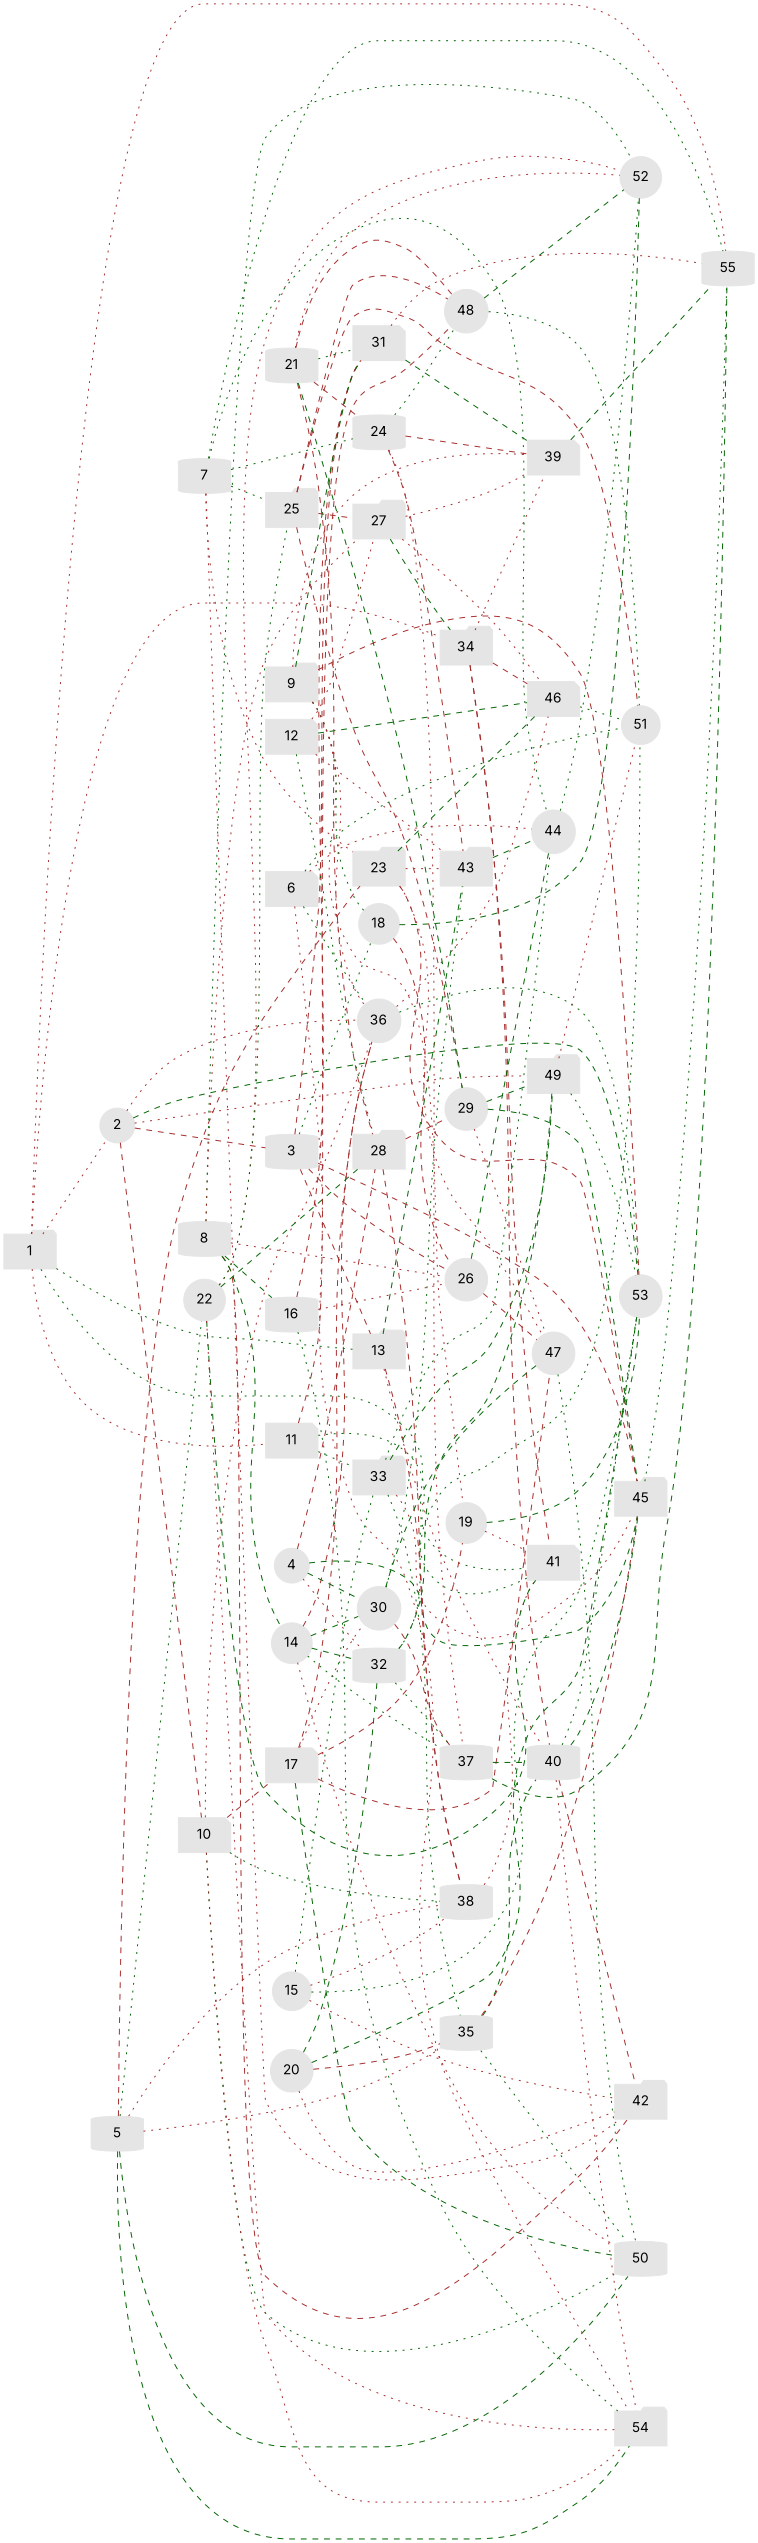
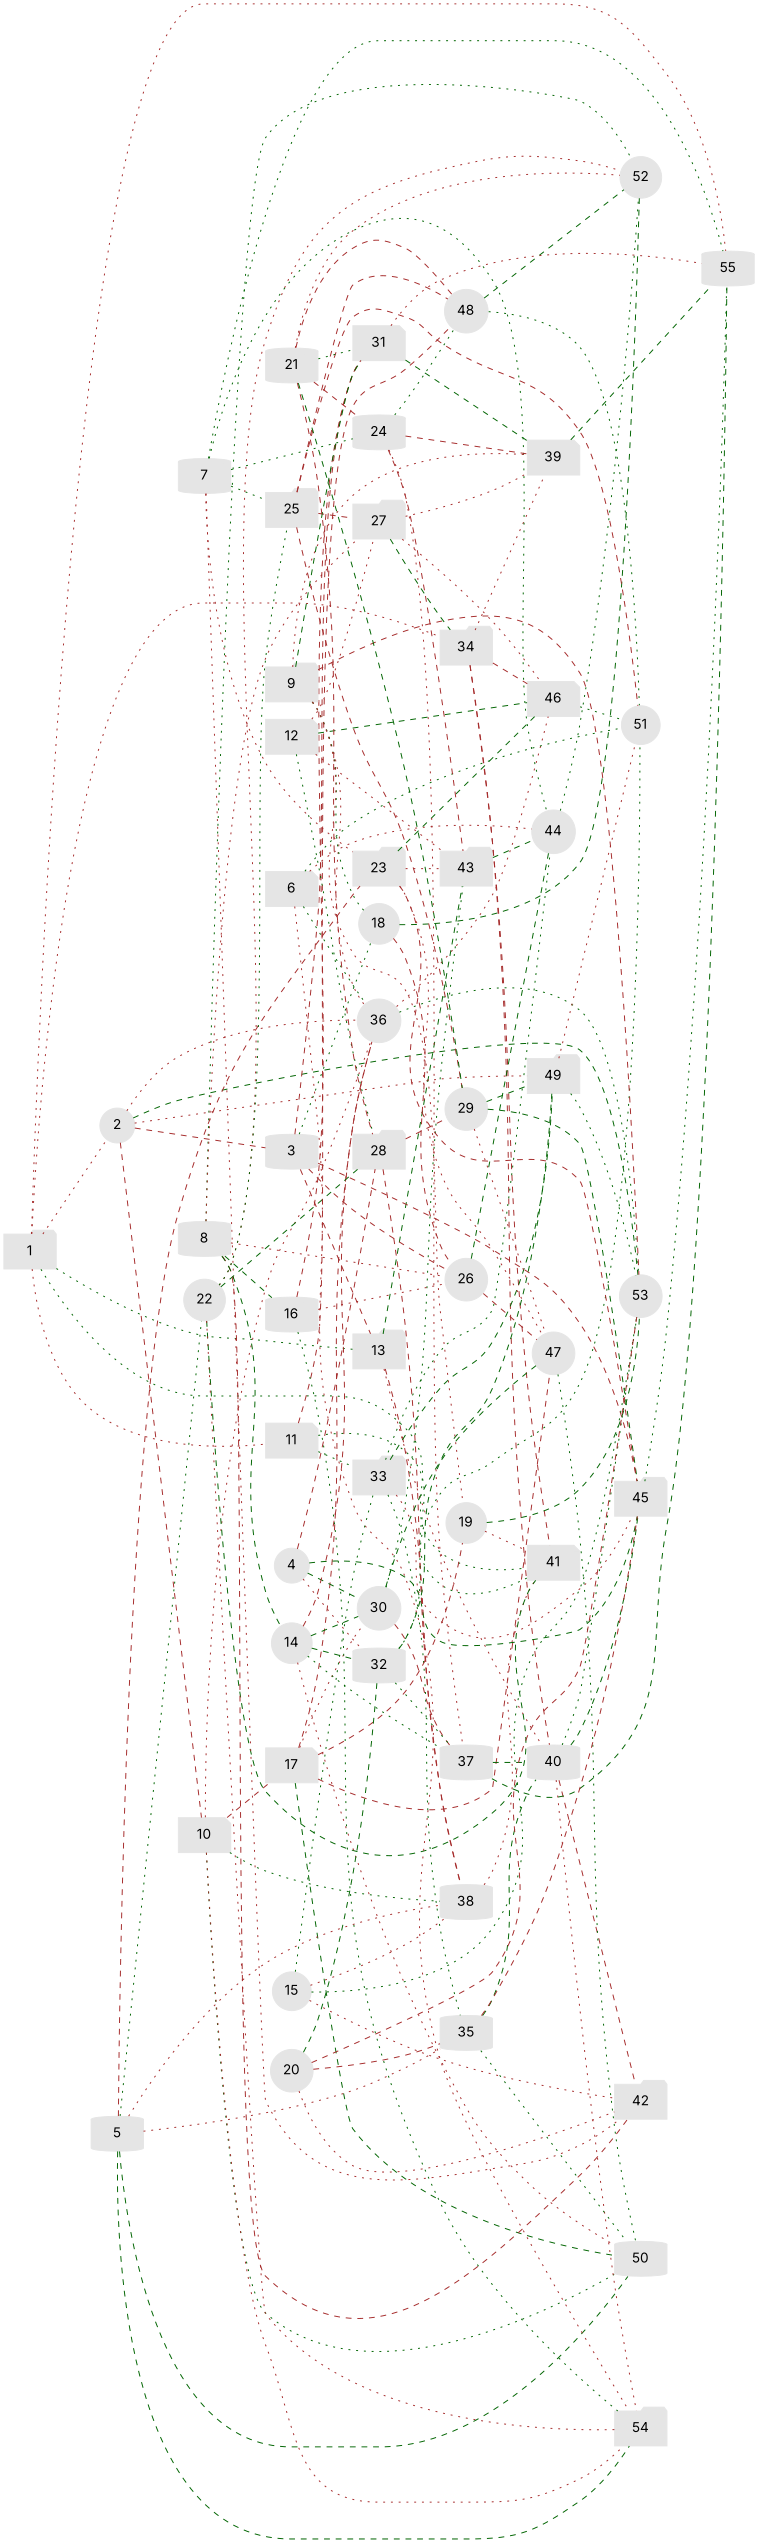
  graph {
    fontname=Inter
    rankdir=LR
    node [color=gray90 fontname=Inter shape=circle style=filled]
    edge [color=brown fontname=Inter style=dotted weight=1.0]
    1 [shape=folder]
    2
    11 [shape=note]
    13 [shape=folder]
    34 [shape=folder]
    41 [shape=note]
    55 [shape=cylinder]
    3 [shape=cylinder]
    10 [shape=note]
    36
    49 [shape=folder]
    53
    33 [shape=folder]
    48
    38 [shape=cylinder]
    43 [shape=folder]
    40 [shape=cylinder]
    39 [shape=note]
    46 [shape=note]
    18
    26
    31 [shape=note]
    45 [shape=folder]
    50 [shape=cylinder]
    54 [shape=folder]
    17 [shape=note]
    51
    52
    44
    47
    4
    28 [shape=folder]
    30
    32 [shape=cylinder]
    29
    37 [shape=cylinder]
    5 [shape=cylinder]
    22
    23 [shape=folder]
    35 [shape=cylinder]
    25 [shape=folder]
    6 [shape=note]
    7 [shape=cylinder]
    24 [shape=cylinder]
    42 [shape=folder]
    27 [shape=folder]
    8 [shape=cylinder]
    14
    16 [shape=cylinder]
    9 [shape=folder]
    19
    12 [shape=note]
    15
    20
    21 [shape=cylinder]
    1 -- 2
    1 -- 11
    1 -- 13 [color=darkgreen]
    1 -- 34
    1 -- 41 [color=darkgreen]
    1 -- 55
    2 -- 3 [style=dashed]
    2 -- 10 [style=dashed]
    2 -- 36
    2 -- 49
    2 -- 53 [color=darkgreen style=dashed]
    11 -- 41 [color=darkgreen]
    11 -- 33 [color=darkgreen]
    11 -- 48 [style=dashed]
    13 -- 38 [style=dashed]
    13 -- 43 [color=darkgreen style=dashed]
    13 -- 40 [weight=2.0]
    34 -- 41 [style=dashed]
    34 -- 40 [style=dashed]
    34 -- 39
    34 -- 46 [style=dashed]
    3 -- 13 [style=dashed]
    3 -- 18 [color=darkgreen]
    3 -- 26 [style=dashed]
    3 -- 31 [style=dashed]
    3 -- 45 [style=dashed]
    10 -- 36
    10 -- 38 [color=darkgreen]
    10 -- 50 [color=darkgreen]
    10 -- 54
    10 -- 17 [style=dashed]
    36 -- 53 [color=darkgreen]
    36 -- 46
    49 -- 53 [color=darkgreen]
    49 -- 51
    33 -- 49 [color=darkgreen style=dashed]
    33 -- 45
    33 -- 44 [color=darkgreen]
    33 -- 35 [color=darkgreen]
    48 -- 51 [color=darkgreen]
    48 -- 52 [color=darkgreen style=dashed]
    38 -- 41
    43 -- 44 [color=darkgreen style=dashed]
    40 -- 53 [color=darkgreen]
    40 -- 45 [color=darkgreen style=dashed]
    40 -- 54
    40 -- 42 [style=dashed weight=2.0]
    39 -- 55 [color=darkgreen style=dashed]
    46 -- 51 [color=darkgreen]
    18 -- 26 [style=dashed]
    18 -- 52 [color=darkgreen style=dashed]
    26 -- 44 [color=darkgreen style=dashed]
    26 -- 47 [style=dashed]
    31 -- 55
    31 -- 39 [color=darkgreen style=dashed]
    45 -- 55 [color=darkgreen]
    17 -- 36 [style=dashed]
    17 -- 50 [color=darkgreen style=dashed]
    17 -- 47 [style=dashed]
    17 -- 30
    17 -- 19 [style=dashed]
    44 -- 52 [color=darkgreen]
    47 -- 50 [color=darkgreen]
    4 -- 45 [color=darkgreen style=dashed]
    4 -- 28 [style=dashed]
    4 -- 30 [color=darkgreen style=dashed]
    4 -- 32
    28 -- 38 [style=dashed]
    28 -- 29 [style=dashed]
    30 -- 43 [color=darkgreen]
    30 -- 47 [color=darkgreen style=dashed]
    30 -- 37 [style=dashed]
    32 -- 49 [color=darkgreen style=dashed]
    32 -- 51 [color=darkgreen]
    32 -- 37 [color=darkgreen]
    29 -- 49 [color=darkgreen style=dashed]
    29 -- 45 [color=darkgreen style=dashed]
    29 -- 47
    37 -- 55 [color=darkgreen style=dashed]
    37 -- 40 [color=darkgreen style=dashed]
    5 -- 38
    5 -- 50 [color=darkgreen style=dashed]
    5 -- 54 [color=darkgreen style=dashed]
    5 -- 22 [color=darkgreen]
    5 -- 23 [style=dashed]
    5 -- 35
    22 -- 41 [color=darkgreen style=dashed]
    22 -- 54
    22 -- 52
    22 -- 28 [color=darkgreen style=dashed]
    22 -- 25 [color=darkgreen]
    23 -- 43
    23 -- 46 [color=darkgreen style=dashed]
    23 -- 45 [style=dashed]
    23 -- 47
    35 -- 40 [color=darkgreen style=dashed]
    35 -- 45 [style=dashed]
    35 -- 50 [color=darkgreen]
    25 -- 48 [style=dashed]
    25 -- 51 [style=dashed]
    25 -- 29 [style=dashed]
    25 -- 27 [style=dashed]
    6 -- 36 [color=darkgreen]
    6 -- 54
    6 -- 51 [color=darkgreen]
    6 -- 44
    7 -- 55 [color=darkgreen]
    7 -- 44 [color=darkgreen]
    7 -- 23
    7 -- 25 [color=darkgreen]
    7 -- 24 [color=darkgreen]
    7 -- 42
    24 -- 48 [color=darkgreen]
    24 -- 43 [style=dashed]
    24 -- 39 [style=dashed]
    24 -- 37
    27 -- 34 [color=darkgreen style=dashed]
    27 -- 39
    27 -- 46
    8 -- 26
    8 -- 52 [color=darkgreen]
    8 -- 42 [style=dashed]
    8 -- 27
    8 -- 14 [color=darkgreen style=dashed]
    8 -- 16 [color=darkgreen style=dashed]
    14 -- 36 [style=dashed]
    14 -- 50
    14 -- 30 [color=darkgreen style=dashed]
    14 -- 32 [color=darkgreen style=dashed]
    14 -- 37 [color=darkgreen]
    16 -- 26
    16 -- 31 [style=dashed]
    16 -- 54 [color=darkgreen]
    9 -- 36
    9 -- 53 [style=dashed]
    9 -- 39
    9 -- 18 [color=darkgreen]
    9 -- 31 [color=darkgreen style=dashed]
    9 -- 19
    19 -- 41
    19 -- 53 [color=darkgreen style=dashed]
    12 -- 43
    12 -- 46 [color=darkgreen style=dashed]
    12 -- 28 [color=darkgreen]
    12 -- 27
    15 -- 53 [color=darkgreen]
    15 -- 33 [color=darkgreen]
    15 -- 38
    15 -- 42
-   20 -- 53 [color=darkgreen style=dashed]
+   20 -- 53 [style=dashed]
    20 -- 32 [color=darkgreen style=dashed]
    20 -- 35 [style=dashed]
    20 -- 42
    21 -- 48 [style=dashed]
    21 -- 31 [color=darkgreen]
    21 -- 52
    21 -- 28 [style=dashed]
    21 -- 29 [color=darkgreen style=dashed]
    21 -- 24 [style=dashed]
  }
